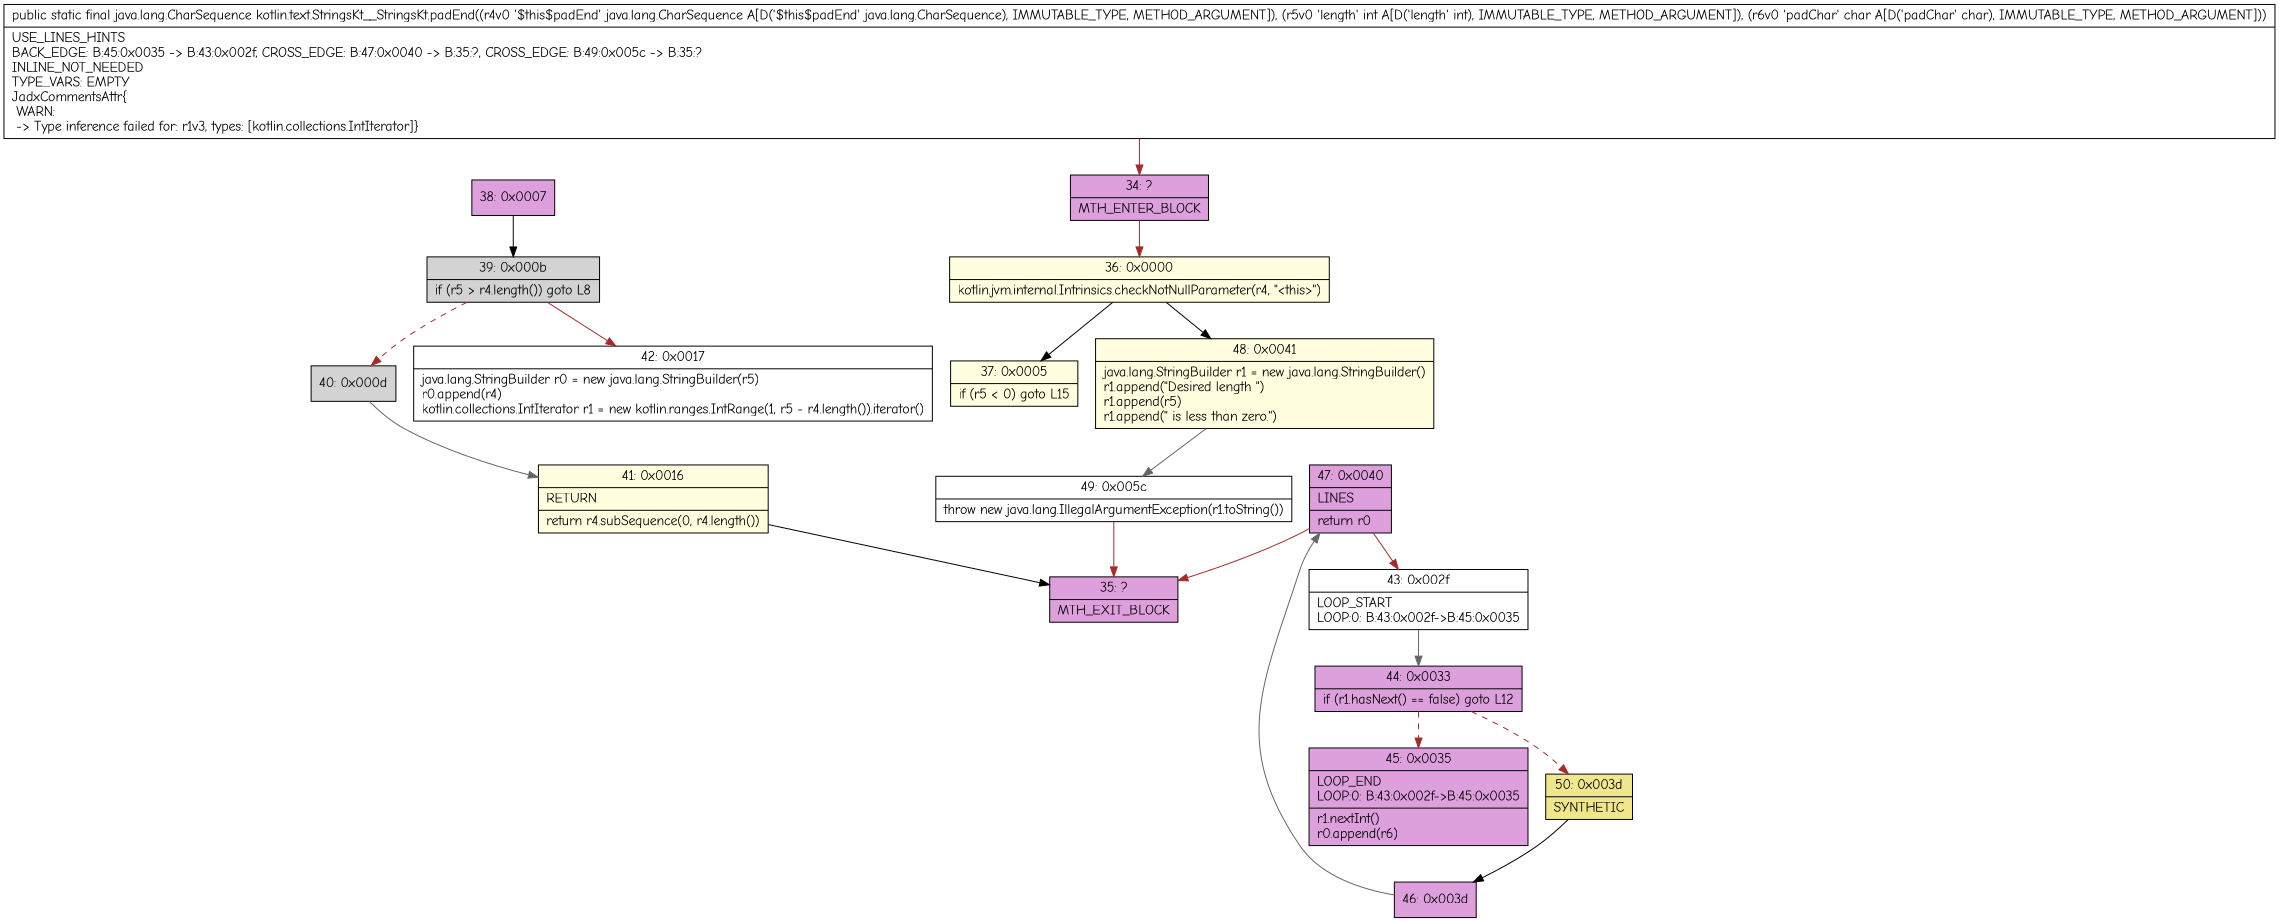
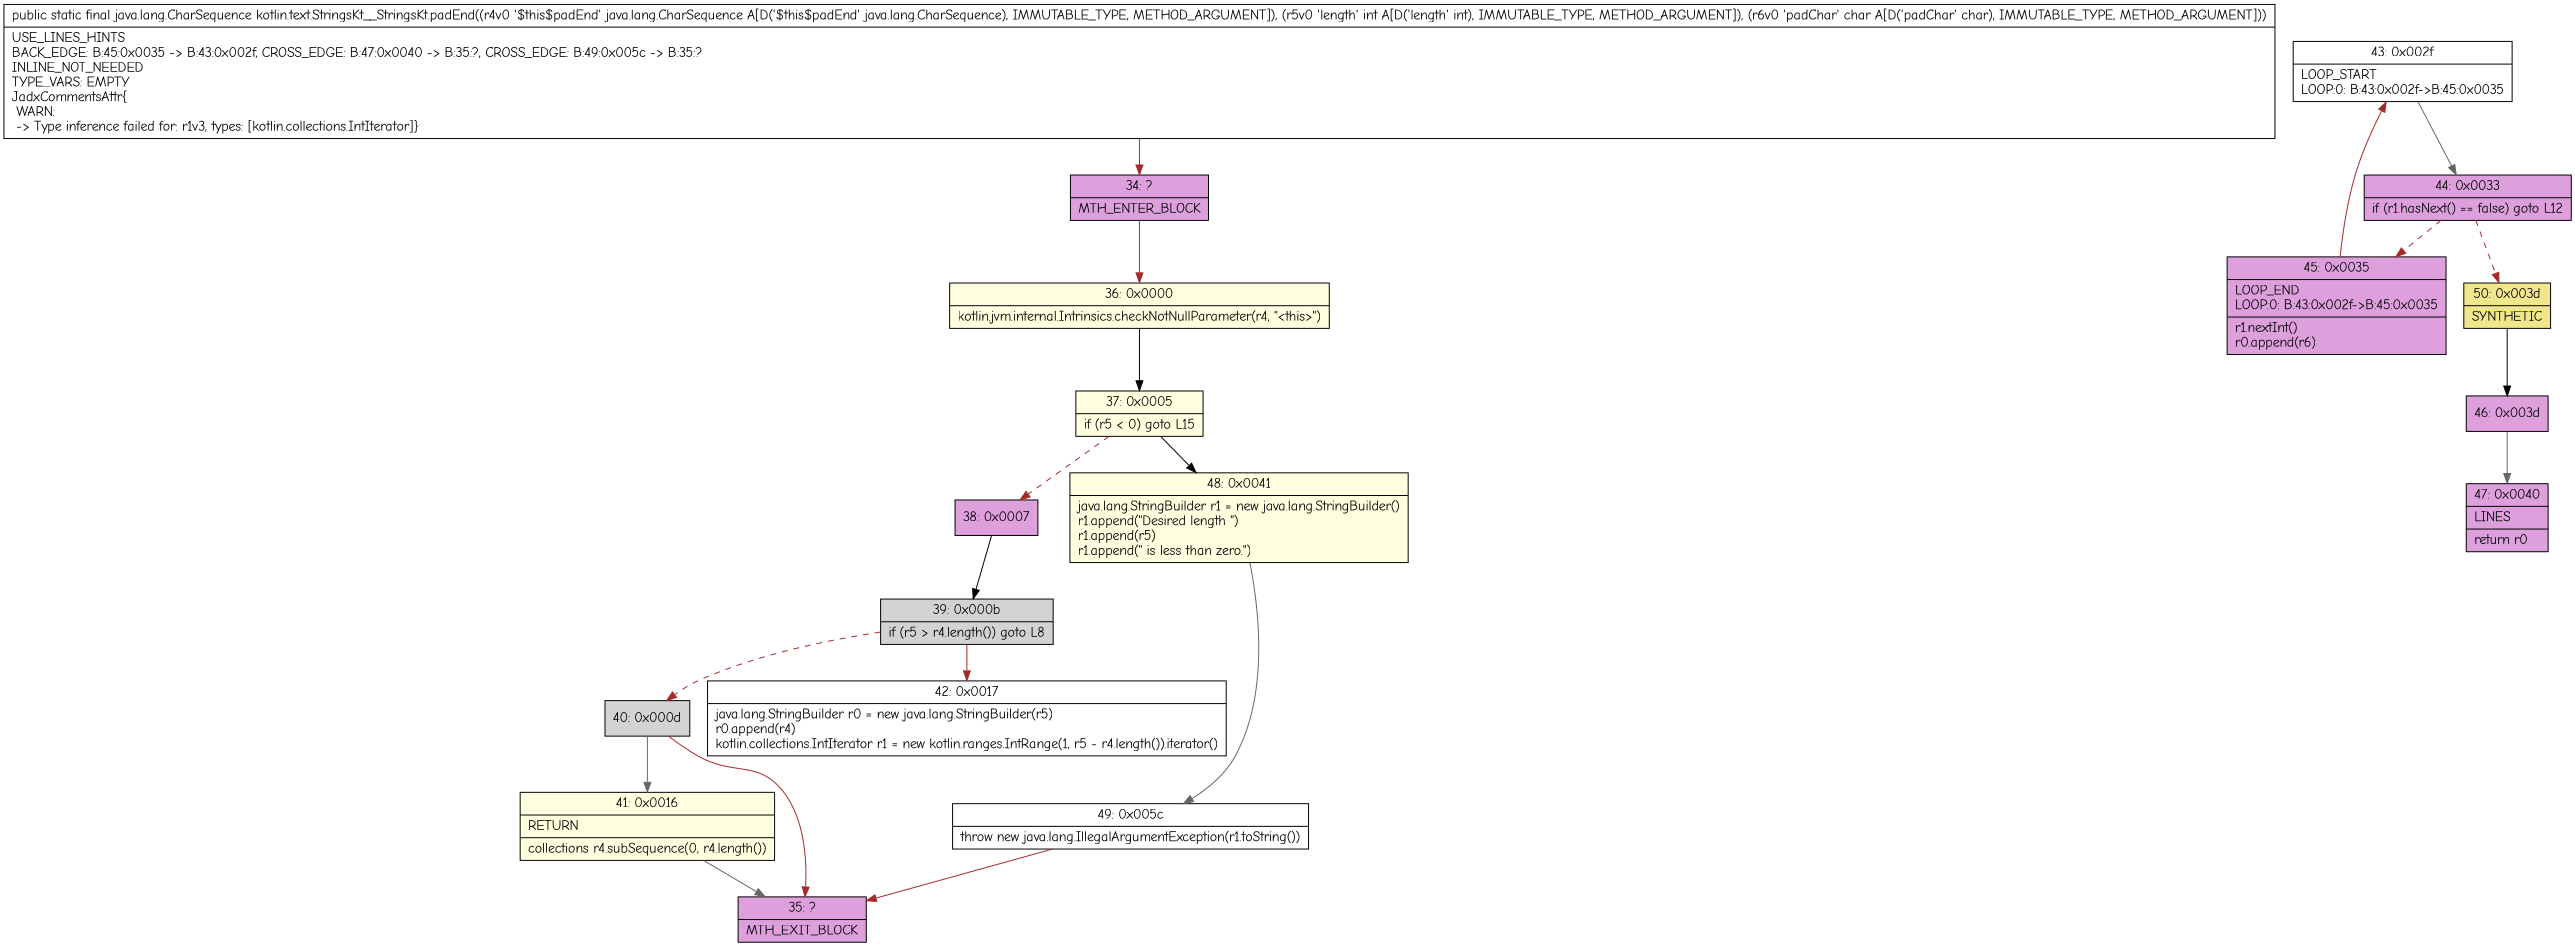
  digraph {
    fontname="Comic Neue"
    node [fillcolor=plum fontname="Comic Neue" shape=record style=filled]
    edge [color=brown fontname="Comic Neue"]
    n1 [label="{34\:\ ?|MTH_ENTER_BLOCK\l}"]
    n2 [fillcolor=lightyellow label="{36\:\ 0x0000|kotlin.jvm.internal.Intrinsics.checkNotNullParameter(r4, \"\<this\>\")\l}"]
    n3 [fillcolor=lightyellow label="{37\:\ 0x0005|if (r5 \< 0) goto L15\l}"]
    n4 [label="{38\:\ 0x0007}"]
    n5 [fillcolor=lightyellow label="{48\:\ 0x0041|java.lang.StringBuilder r1 = new java.lang.StringBuilder()\lr1.append(\"Desired length \")\lr1.append(r5)\lr1.append(\" is less than zero.\")\l}"]
    n6 [fillcolor=lightgrey label="{39\:\ 0x000b|if (r5 \> r4.length()) goto L8\l}"]
    n7 [fillcolor=white label="{49\:\ 0x005c|throw new java.lang.IllegalArgumentException(r1.toString())\l}"]
    n8 [fillcolor=lightgrey label="{40\:\ 0x000d}"]
    n9 [fillcolor=white label="{42\:\ 0x0017|java.lang.StringBuilder r0 = new java.lang.StringBuilder(r5)\lr0.append(r4)\lkotlin.collections.IntIterator r1 = new kotlin.ranges.IntRange(1, r5 \- r4.length()).iterator()\l}"]
-   n10 [fillcolor=lightyellow label="{41\:\ 0x0016|RETURN\l|return r4.subSequence(0, r4.length())\l}"]
+   n10 [fillcolor=lightyellow label="{41\:\ 0x0016|RETURN\l|collections r4.subSequence(0, r4.length())\l}"]
    n11 [label="{35\:\ ?|MTH_EXIT_BLOCK\l}"]
    n12 [fillcolor=white label="{43\:\ 0x002f|LOOP_START\lLOOP:0: B:43:0x002f\-\>B:45:0x0035\l}"]
    n13 [label="{44\:\ 0x0033|if (r1.hasNext() == false) goto L12\l}"]
    n14 [label="{45\:\ 0x0035|LOOP_END\lLOOP:0: B:43:0x002f\-\>B:45:0x0035\l|r1.nextInt()\lr0.append(r6)\l}"]
    n15 [fillcolor=khaki label="{50\:\ 0x003d|SYNTHETIC\l}"]
    n16 [label="{46\:\ 0x003d}"]
    n17 [label="{47\:\ 0x0040|LINES\l|return r0\l}"]
    n18 [fillcolor=white label="{public static final java.lang.CharSequence kotlin.text.StringsKt__StringsKt.padEnd((r4v0 '$this$padEnd' java.lang.CharSequence A[D('$this$padEnd' java.lang.CharSequence), IMMUTABLE_TYPE, METHOD_ARGUMENT]), (r5v0 'length' int A[D('length' int), IMMUTABLE_TYPE, METHOD_ARGUMENT]), (r6v0 'padChar' char A[D('padChar' char), IMMUTABLE_TYPE, METHOD_ARGUMENT]))  | USE_LINES_HINTS\lBACK_EDGE: B:45:0x0035 \-\> B:43:0x002f, CROSS_EDGE: B:47:0x0040 \-\> B:35:?, CROSS_EDGE: B:49:0x005c \-\> B:35:?\lINLINE_NOT_NEEDED\lTYPE_VARS: EMPTY\lJadxCommentsAttr\{\l WARN: \l \-\> Type inference failed for: r1v3, types: [kotlin.collections.IntIterator]\}\l}"]
    n1 -> n2
    n2 -> n3 [color=black]
-   n2 -> n5 [color=black]
+   n3 -> n4 [style=dashed]
+   n3 -> n5 [color=black]
    n4 -> n6 [color=black]
    n5 -> n7 [color=gray40]
    n6 -> n8 [style=dashed]
    n6 -> n9
    n7 -> n11
    n8 -> n10 [color=gray40]
-   n10 -> n11 [color=black]
+   n10 -> n11 [color=gray40]
    n12 -> n13 [color=gray40]
    n13 -> n14 [style=dashed]
    n13 -> n15 [style=dashed]
-   n17 -> n12
+   n14 -> n12
    n15 -> n16 [color=black]
    n16 -> n17 [color=gray40]
-   n17 -> n11
+   n8 -> n11
    n18 -> n1
  }
